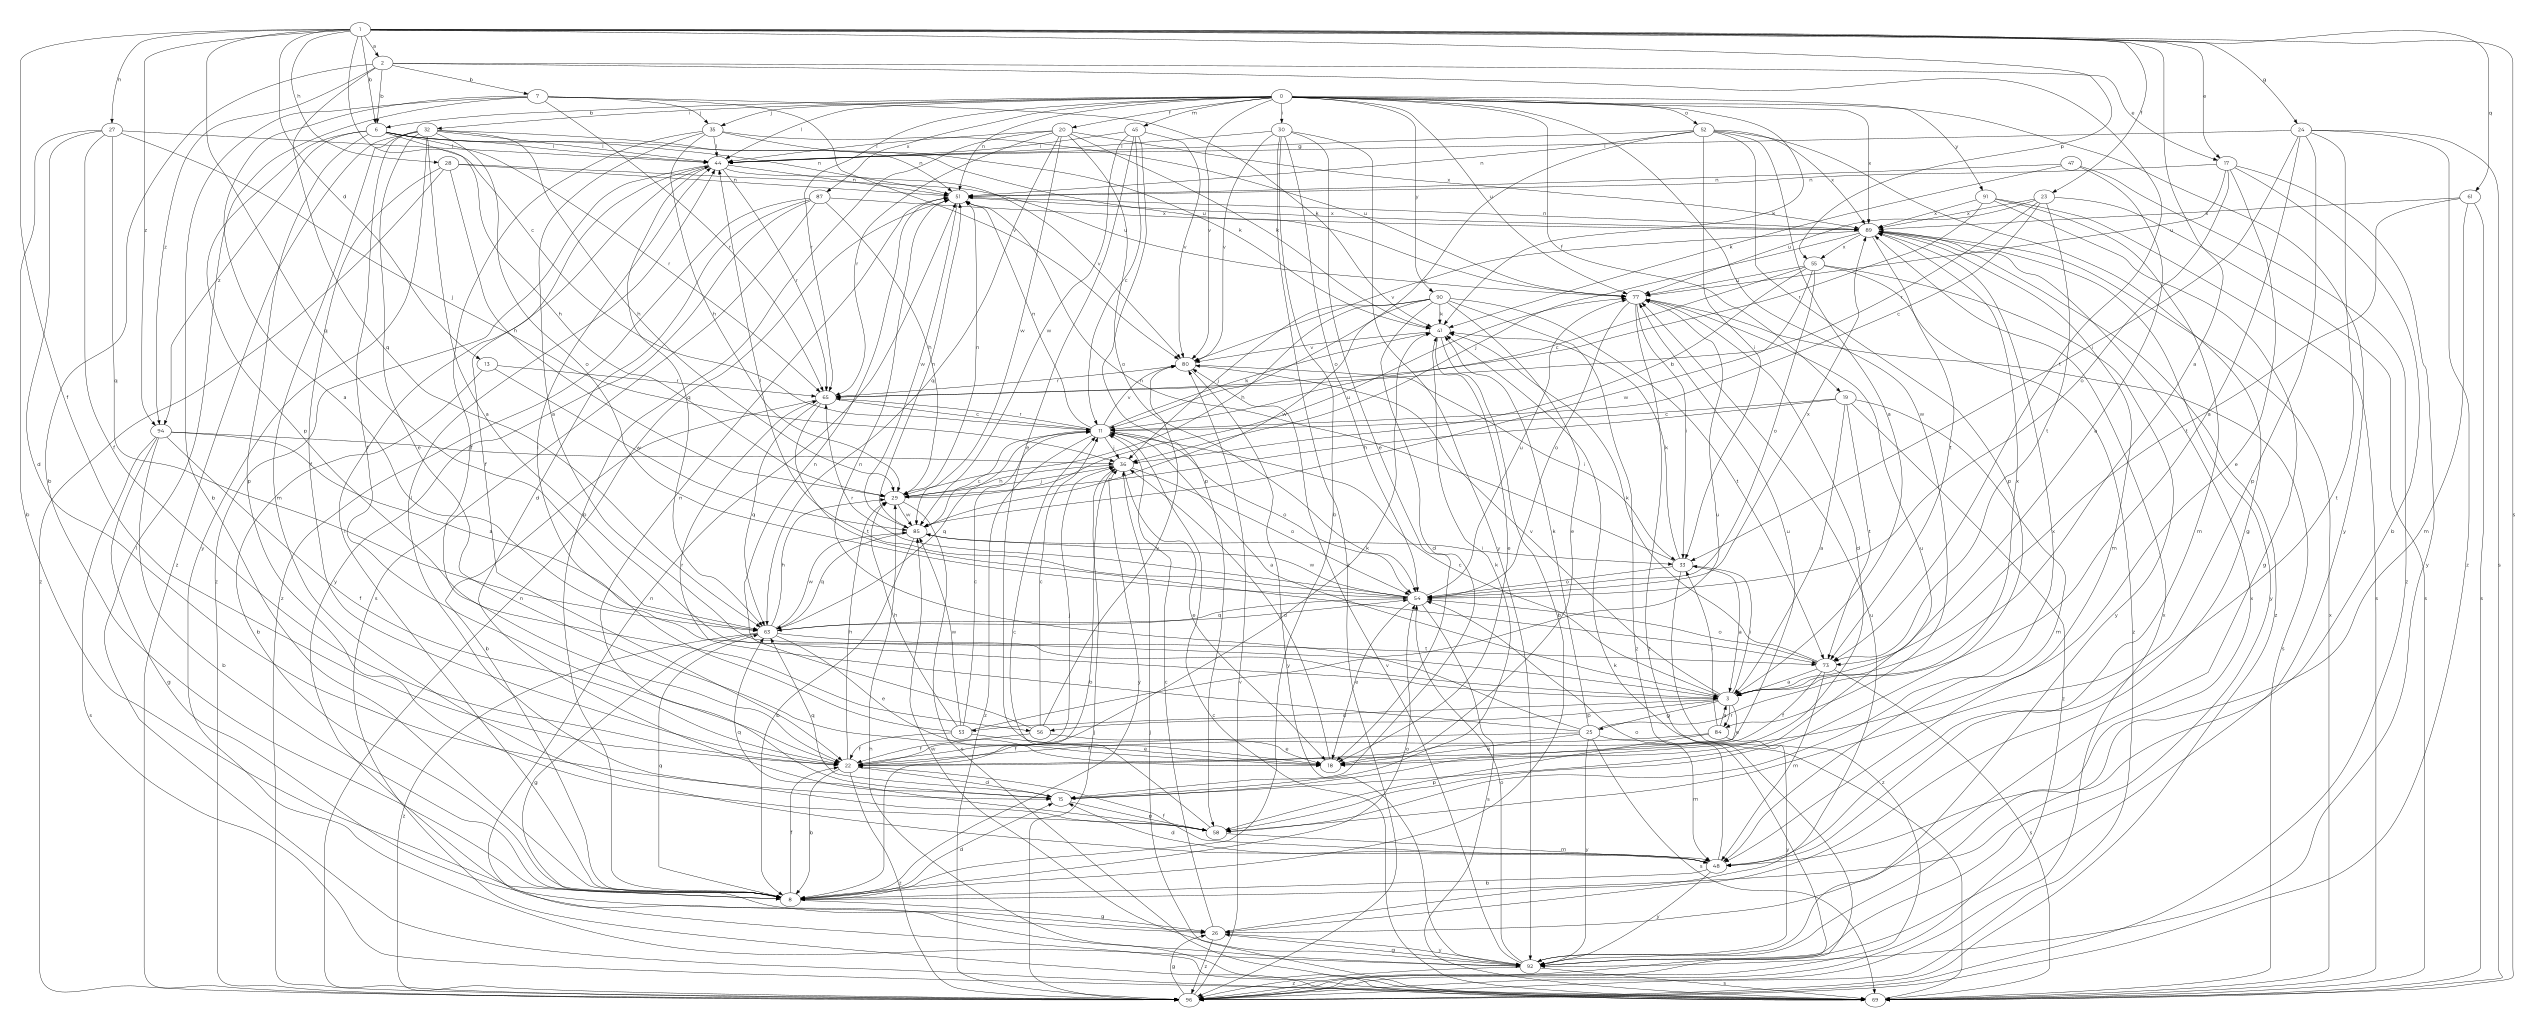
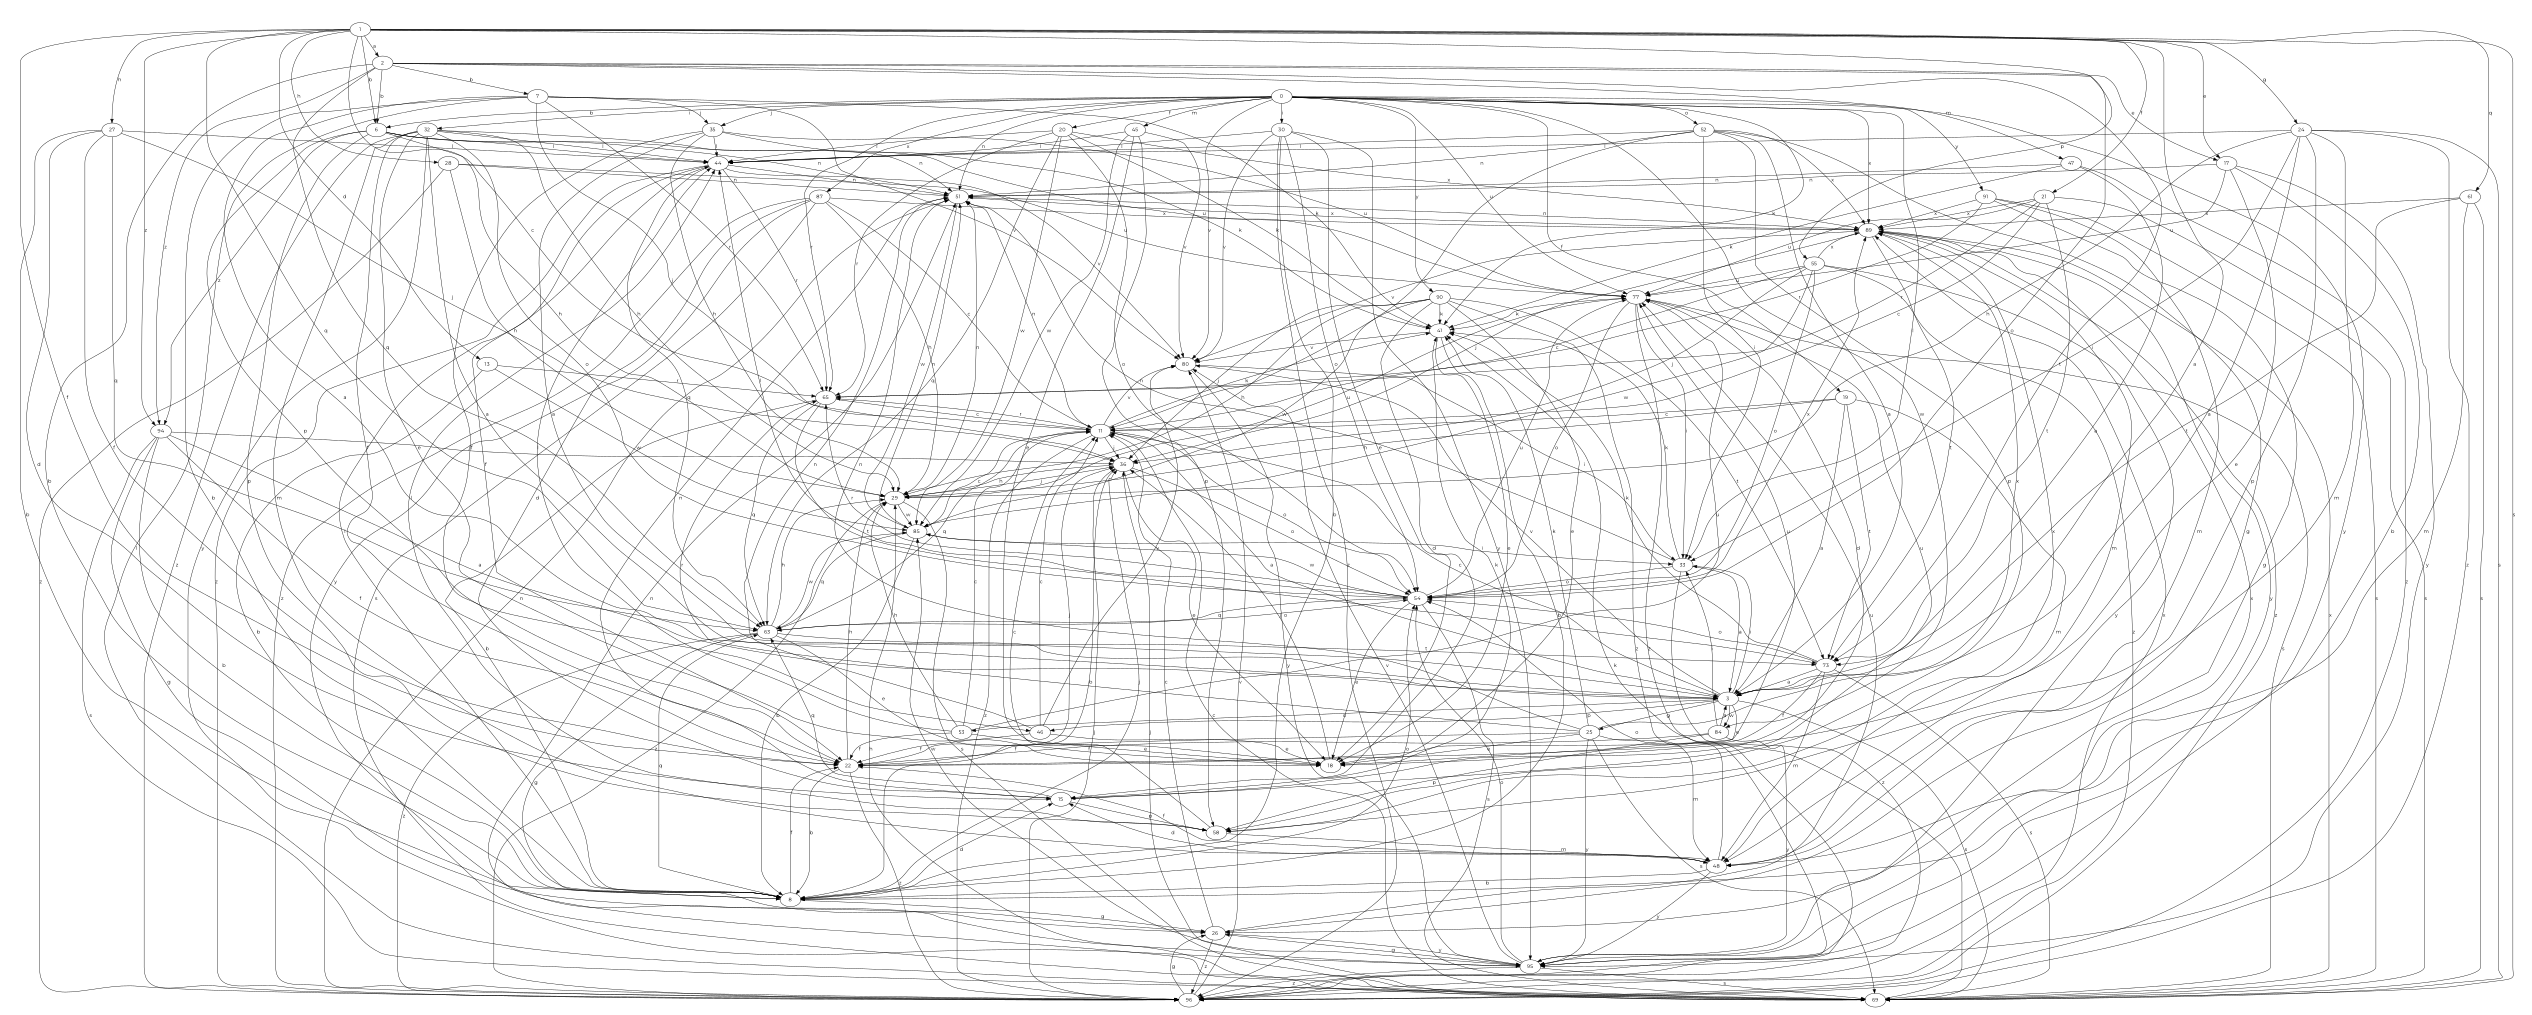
  strict digraph {
    fontname=Montserrat
    node [fontname=Montserrat]
    edge [fontname=Montserrat]
    0
    6
    19
    20
    30
    32
    35
    41
    44
    45
    51
    52
    65
    77
    n15 [label=80]
    84
    87
    89
    90
    91
-   92
+   92 [label=95]
    94
-   56
+   56 [label=46]
    29
    58
    3
    11
    73
    48
    96
    n31 [label=63]
    8
    54
    85
    18
    22
    33
    26
    69
    15
    36
    1
    2
    13
    17
-   21 [label=23]
+   21
    24
    27
    28
    55
    61
    7
    47
    25
    53
    0 -> 6 [label=b]
    0 -> 19 [label=f]
    0 -> 20 [label=f]
    0 -> 30 [label=i]
    0 -> 32 [label=i]
    0 -> 35 [label=j]
    0 -> 41 [label=k]
-   0 -> 44 [label=l]
+   0 -> 33 [label=l]
    0 -> 45 [label=m]
    0 -> 51 [label=n]
    0 -> 52 [label=o]
    0 -> 65 [label=r]
    0 -> 77 [label=u]
    0 -> n15 [label=v]
    0 -> 84 [label=w]
    0 -> 87 [label=x]
    0 -> 89 [label=x]
    0 -> 90 [label=y]
    0 -> 91 [label=y]
    0 -> 92 [label=y]
    6 -> 44 [label=l]
    6 -> 51 [label=n]
-   6 -> 65 [label=r]
    6 -> 77 [label=u]
    6 -> 94 [label=z]
    6 -> 56 [label=p]
    6 -> 29 [label=h]
    6 -> 58 [label=p]
    19 -> 29 [label=h]
    19 -> 3 [label=a]
    19 -> 11 [label=c]
    19 -> 73 [label=t]
    19 -> 48 [label=m]
-   19 -> 96 [label=z]
+   29 -> 96 [label=z]
    20 -> 41 [label=k]
    20 -> 44 [label=l]
    20 -> 65 [label=r]
    20 -> 89 [label=x]
    20 -> n31 [label=q]
-   20 -> 8 [label=b]
    20 -> 54 [label=o]
    20 -> 85 [label=w]
    30 -> 44 [label=l]
    30 -> n15 [label=v]
    30 -> 92 [label=y]
    30 -> 96 [label=z]
    30 -> 8 [label=b]
    30 -> 54 [label=o]
    30 -> 18 [label=e]
    32 -> 44 [label=l]
    32 -> 51 [label=n]
    32 -> 92 [label=y]
    32 -> 29 [label=h]
    32 -> 3 [label=a]
    32 -> 48 [label=m]
    32 -> 96 [label=z]
    32 -> 54 [label=o]
    32 -> 18 [label=e]
    32 -> 22 [label=f]
    35 -> 41 [label=k]
    35 -> 44 [label=l]
    35 -> 77 [label=u]
    35 -> 29 [label=h]
    35 -> 3 [label=a]
    35 -> 22 [label=f]
    41 -> n15 [label=v]
    41 -> 8 [label=b]
    41 -> 18 [label=e]
    44 -> 51 [label=n]
    44 -> 65 [label=r]
    44 -> n15 [label=v]
    44 -> 96 [label=z]
    44 -> n31 [label=q]
    44 -> 22 [label=f]
    45 -> 44 [label=l]
    45 -> n15 [label=v]
    45 -> 58 [label=p]
-   45 -> 11 [label=c]
+   87 -> 11 [label=c]
    45 -> 85 [label=w]
    45 -> 18 [label=e]
    51 -> 89 [label=x]
    51 -> 85 [label=w]
-   52 -> 44 [label=g]
+   52 -> 44 [label=l]
    52 -> 51 [label=n]
    52 -> 89 [label=x]
    52 -> 58 [label=p]
    52 -> 3 [label=a]
    52 -> 11 [label=c]
    52 -> 33 [label=i]
    52 -> 26 [label=g]
    65 -> 11 [label=c]
    65 -> 73 [label=t]
    65 -> n31 [label=q]
    65 -> 8 [label=b]
    77 -> 96 [label=z]
    77 -> 54 [label=o]
    77 -> 33 [label=i]
    77 -> 69 [label=s]
    77 -> 15 [label=d]
-   n15 -> 65 [label=r]
    n15 -> 92 [label=y]
    n15 -> 33 [label=i]
    84 -> 92 [label=y]
    84 -> 58 [label=p]
    84 -> 3 [label=a]
    84 -> 22 [label=f]
    84 -> 33 [label=i]
    87 -> 89 [label=x]
    87 -> 92 [label=y]
    87 -> 29 [label=h]
    87 -> 96 [label=z]
    87 -> 69 [label=s]
    87 -> 15 [label=d]
    89 -> 51 [label=n]
    89 -> n15 [label=v]
    89 -> 92 [label=y]
    89 -> 73 [label=t]
    89 -> 48 [label=m]
    89 -> 96 [label=z]
    89 -> 36 [label=j]
    90 -> 41 [label=k]
    90 -> 29 [label=h]
    90 -> 73 [label=t]
    90 -> 96 [label=z]
    90 -> 85 [label=w]
    90 -> 18 [label=e]
    90 -> 15 [label=d]
    90 -> 36 [label=j]
    91 -> 65 [label=r]
    91 -> 89 [label=x]
    91 -> 48 [label=m]
    91 -> 26 [label=g]
    91 -> 69 [label=s]
    92 -> n15 [label=v]
    92 -> 89 [label=x]
    92 -> 96 [label=z]
    92 -> 54 [label=o]
    92 -> 85 [label=w]
    92 -> 26 [label=g]
    92 -> 69 [label=s]
-   94 -> n31 [label=a]
+   94 -> 3 [label=a]
    94 -> 8 [label=b]
    94 -> 22 [label=f]
    94 -> 26 [label=g]
    94 -> 69 [label=s]
    94 -> 36 [label=j]
    56 -> 51 [label=n]
    56 -> n15 [label=v]
    56 -> 11 [label=c]
    56 -> 18 [label=e]
    56 -> 22 [label=f]
    29 -> 51 [label=n]
    29 -> 77 [label=u]
    29 -> 85 [label=w]
    29 -> 69 [label=s]
    29 -> 36 [label=j]
    58 -> 44 [label=l]
    58 -> 89 [label=x]
    58 -> 11 [label=c]
    58 -> 48 [label=m]
-   58 -> n31 [label=q]
    3 -> n15 [label=v]
-   3 -> 84 [label=r]
+   3 -> 84 [label=w]
    3 -> 56 [label=p]
    3 -> 11 [label=c]
    3 -> 18 [label=e]
    3 -> 33 [label=i]
+   3 -> 69 [label=s]
    3 -> 25 [label=g]
    3 -> 53 [label=o]
    11 -> 41 [label=k]
    11 -> 51 [label=n]
    11 -> 65 [label=r]
    11 -> n15 [label=v]
    11 -> 3 [label=a]
    11 -> 96 [label=z]
    11 -> n31 [label=q]
    11 -> 54 [label=o]
    11 -> 36 [label=j]
    73 -> 41 [label=k]
    73 -> 3 [label=a]
    73 -> 48 [label=m]
    73 -> 54 [label=o]
    73 -> 22 [label=f]
    73 -> 69 [label=s]
    48 -> 92 [label=y]
    48 -> 8 [label=b]
    48 -> 54 [label=o]
    48 -> 22 [label=f]
    48 -> 15 [label=d]
    96 -> 51 [label=n]
    96 -> n15 [label=v]
    96 -> 89 [label=x]
    96 -> 26 [label=g]
    96 -> 36 [label=j]
    n31 -> 29 [label=h]
    n31 -> 73 [label=t]
    n31 -> 96 [label=z]
    n31 -> 54 [label=o]
    n31 -> 85 [label=w]
    n31 -> 18 [label=e]
    n31 -> 26 [label=g]
    8 -> 44 [label=l]
    8 -> n31 [label=q]
    8 -> 54 [label=o]
    8 -> 22 [label=f]
    8 -> 26 [label=g]
    8 -> 15 [label=d]
-   8 -> 36 [label=y]
+   8 -> 36 [label=j]
    54 -> 44 [label=l]
    54 -> 65 [label=r]
    54 -> 77 [label=u]
    54 -> 89 [label=x]
    54 -> n31 [label=q]
    54 -> 85 [label=w]
    54 -> 18 [label=e]
    54 -> 69 [label=s]
    85 -> 51 [label=n]
    85 -> 11 [label=c]
    85 -> n31 [label=q]
    85 -> 8 [label=b]
    85 -> 33 [label=i]
    18 -> 36 [label=j]
-   22 -> 41 [label=k]
+   77 -> 41 [label=k]
    22 -> 77 [label=u]
    22 -> 29 [label=h]
    22 -> 96 [label=z]
    22 -> 8 [label=b]
-   22 -> 15 [label=d]
    22 -> 36 [label=j]
    33 -> 41 [label=k]
    33 -> 51 [label=n]
    33 -> 3 [label=a]
    33 -> 96 [label=z]
    33 -> 54 [label=o]
    26 -> 77 [label=u]
    26 -> 92 [label=y]
    26 -> 11 [label=c]
    26 -> 96 [label=z]
    69 -> 41 [label=k]
    69 -> 51 [label=n]
    69 -> 89 [label=x]
    69 -> 29 [label=h]
    69 -> 11 [label=c]
    69 -> 36 [label=j]
    15 -> 41 [label=k]
    15 -> 51 [label=n]
    15 -> 77 [label=u]
    15 -> 58 [label=p]
    15 -> n31 [label=q]
    36 -> 29 [label=h]
    36 -> 8 [label=b]
    36 -> 54 [label=o]
    36 -> 18 [label=e]
    1 -> 6 [label=b]
    1 -> 94 [label=z]
    1 -> 3 [label=a]
    1 -> 11 [label=c]
    1 -> n31 [label=q]
    1 -> 22 [label=f]
    1 -> 69 [label=s]
    1 -> 2 [label=a]
    1 -> 13 [label=d]
    1 -> 17 [label=e]
    1 -> 21 [label=f]
    1 -> 24 [label=g]
    1 -> 27 [label=h]
    1 -> 28 [label=h]
    1 -> 55 [label=p]
    1 -> 61 [label=q]
    2 -> 6 [label=b]
    2 -> 94 [label=z]
    2 -> 73 [label=t]
    2 -> n31 [label=q]
    2 -> 8 [label=b]
    2 -> 17 [label=e]
    2 -> 7 [label=b]
+   2 -> 47 [label=m]
    13 -> 65 [label=r]
    13 -> 8 [label=b]
    13 -> 85 [label=w]
    17 -> 51 [label=n]
    17 -> 77 [label=u]
    17 -> 92 [label=y]
    17 -> 8 [label=b]
-   17 -> 54 [label=o]
+   2 -> 54 [label=o]
    17 -> 18 [label=e]
    21 -> 65 [label=r]
    21 -> 77 [label=u]
    21 -> 89 [label=x]
    21 -> 11 [label=c]
    21 -> 73 [label=t]
    21 -> 69 [label=s]
    24 -> 44 [label=l]
+   24 -> 29 [label=h]
    24 -> 58 [label=p]
    24 -> 3 [label=a]
-   24 -> 48 [label=t]
+   24 -> 48 [label=m]
    24 -> 96 [label=z]
    24 -> 33 [label=i]
    24 -> 69 [label=s]
    27 -> 44 [label=l]
    27 -> n31 [label=q]
    27 -> 8 [label=b]
    27 -> 22 [label=f]
    27 -> 15 [label=d]
    27 -> 36 [label=j]
    28 -> 51 [label=n]
    28 -> 77 [label=u]
    28 -> 29 [label=h]
    28 -> 96 [label=z]
-   28 -> 22 [label=f]
    55 -> 77 [label=u]
-   89 -> 55 [label=x]
+   55 -> 89 [label=x]
    55 -> 92 [label=y]
    55 -> 11 [label=c]
    55 -> 96 [label=z]
    55 -> 54 [label=o]
    55 -> 85 [label=w]
-   55 -> 36 [label=b]
+   55 -> 36 [label=j]
    61 -> 89 [label=x]
    61 -> 73 [label=t]
    61 -> 48 [label=m]
    61 -> 69 [label=s]
    7 -> 35 [label=j]
    7 -> 41 [label=k]
    7 -> 65 [label=r]
    7 -> n15 [label=v]
    7 -> 3 [label=a]
    7 -> 8 [label=b]
    7 -> 69 [label=l]
+   7 -> 36 [label=j]
    47 -> 41 [label=k]
    47 -> 51 [label=n]
    47 -> 3 [label=a]
    47 -> 96 [label=z]
    25 -> 41 [label=k]
    25 -> 51 [label=n]
    25 -> 65 [label=r]
    25 -> 89 [label=x]
    25 -> 92 [label=y]
    25 -> 48 [label=m]
    25 -> 18 [label=e]
    25 -> 22 [label=f]
    25 -> 69 [label=s]
    53 -> 44 [label=l]
    53 -> 77 [label=u]
    53 -> 29 [label=h]
    53 -> 11 [label=c]
-   53 -> 85 [label=w]
    53 -> 18 [label=e]
    53 -> 22 [label=f]
  }
